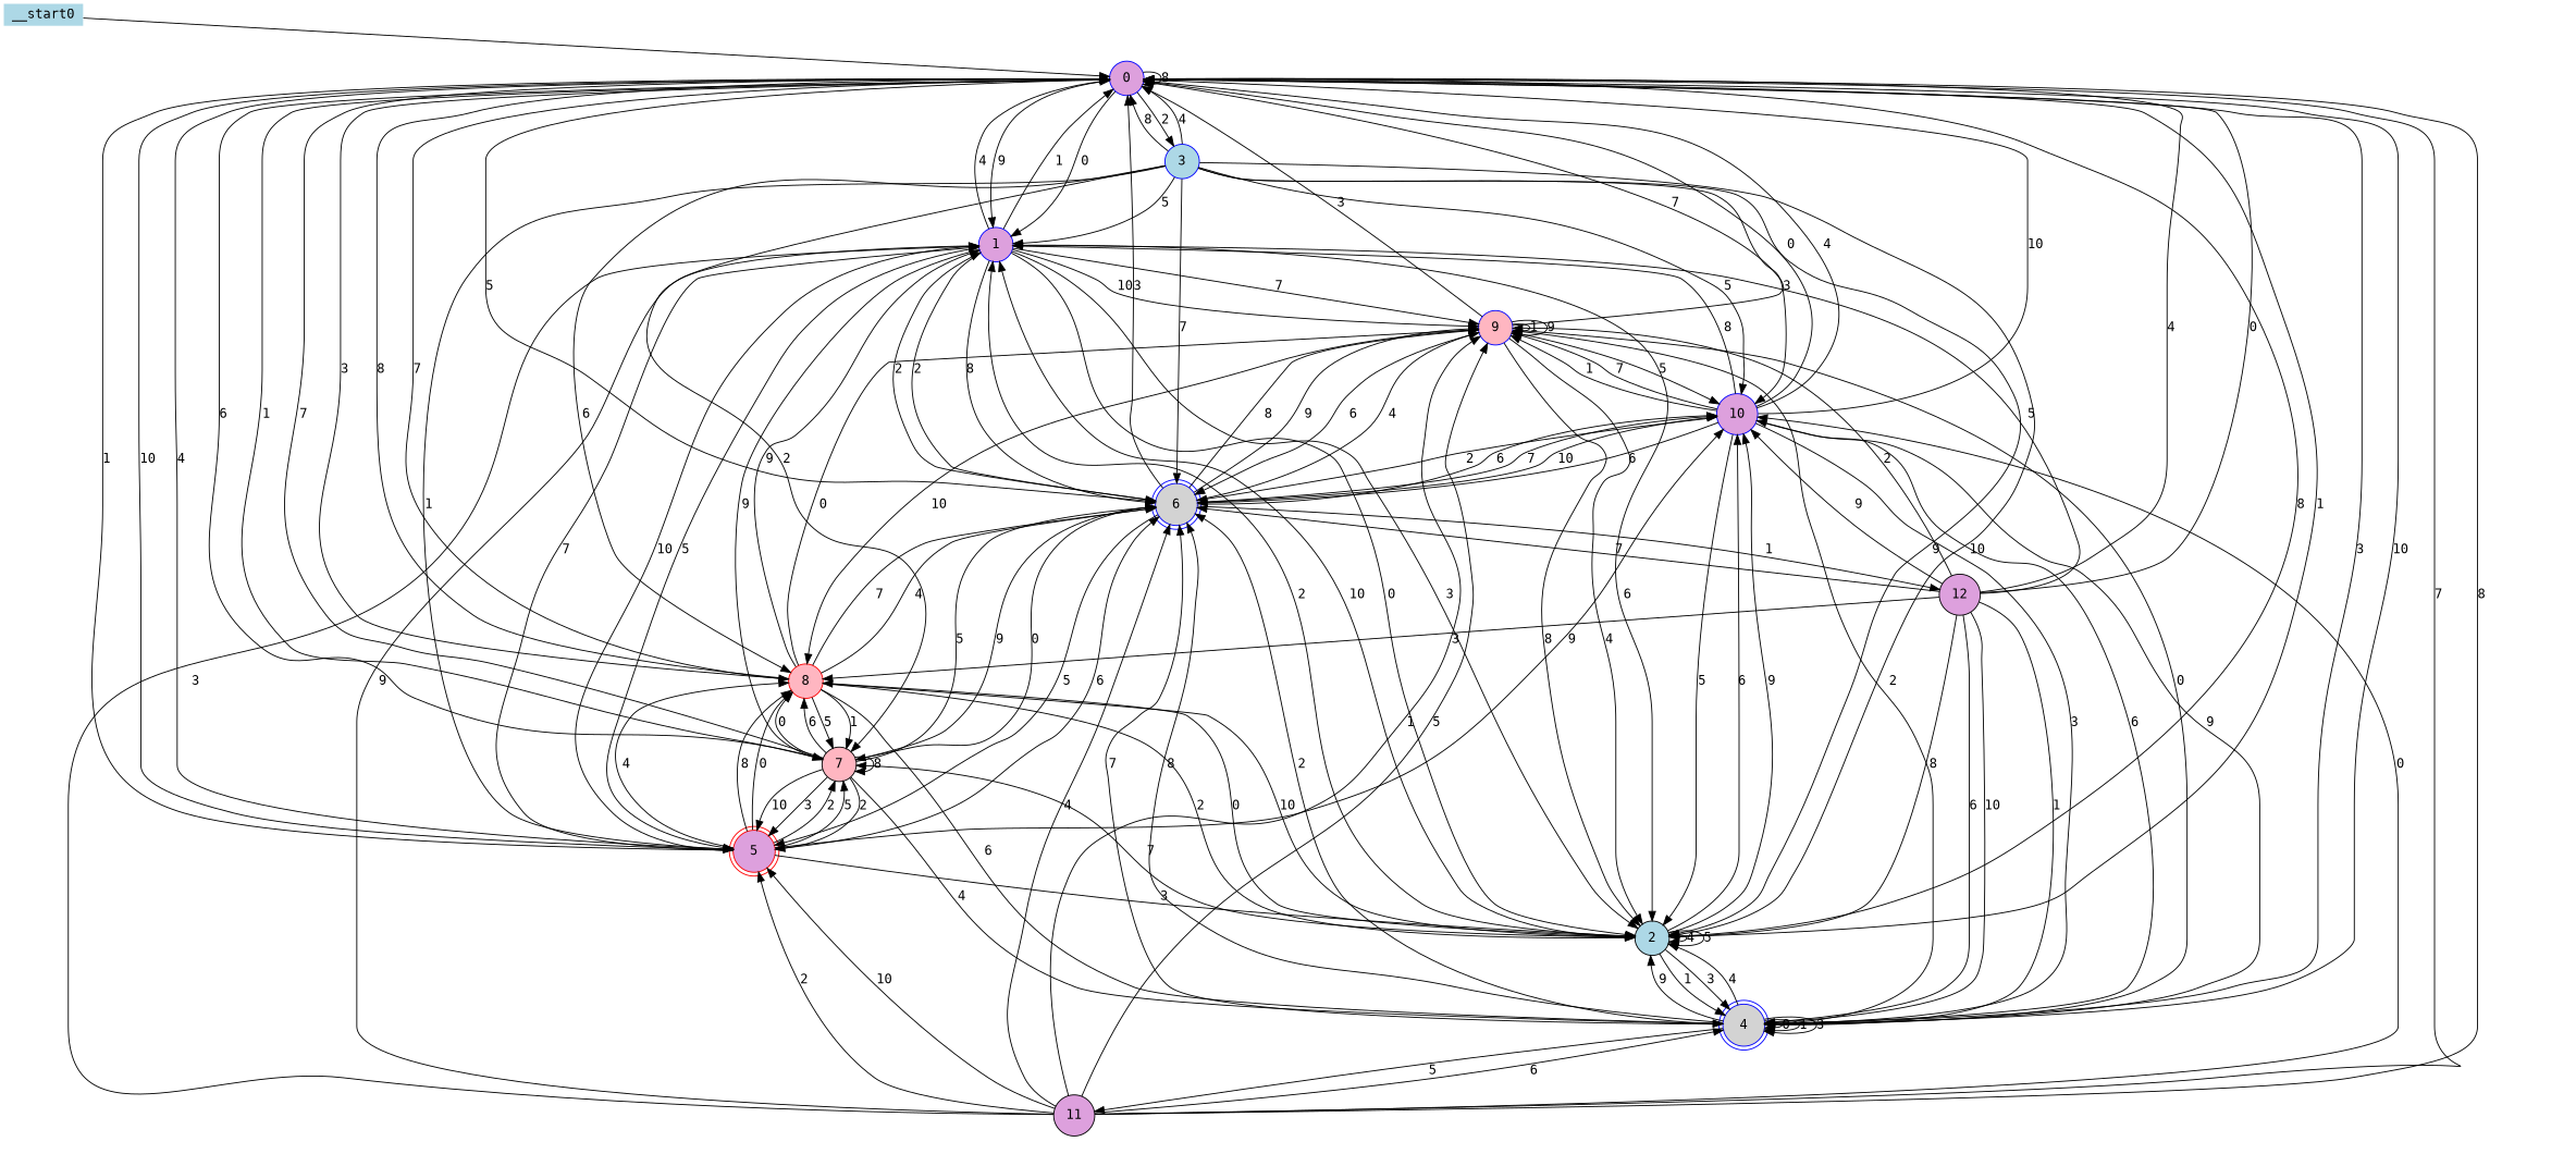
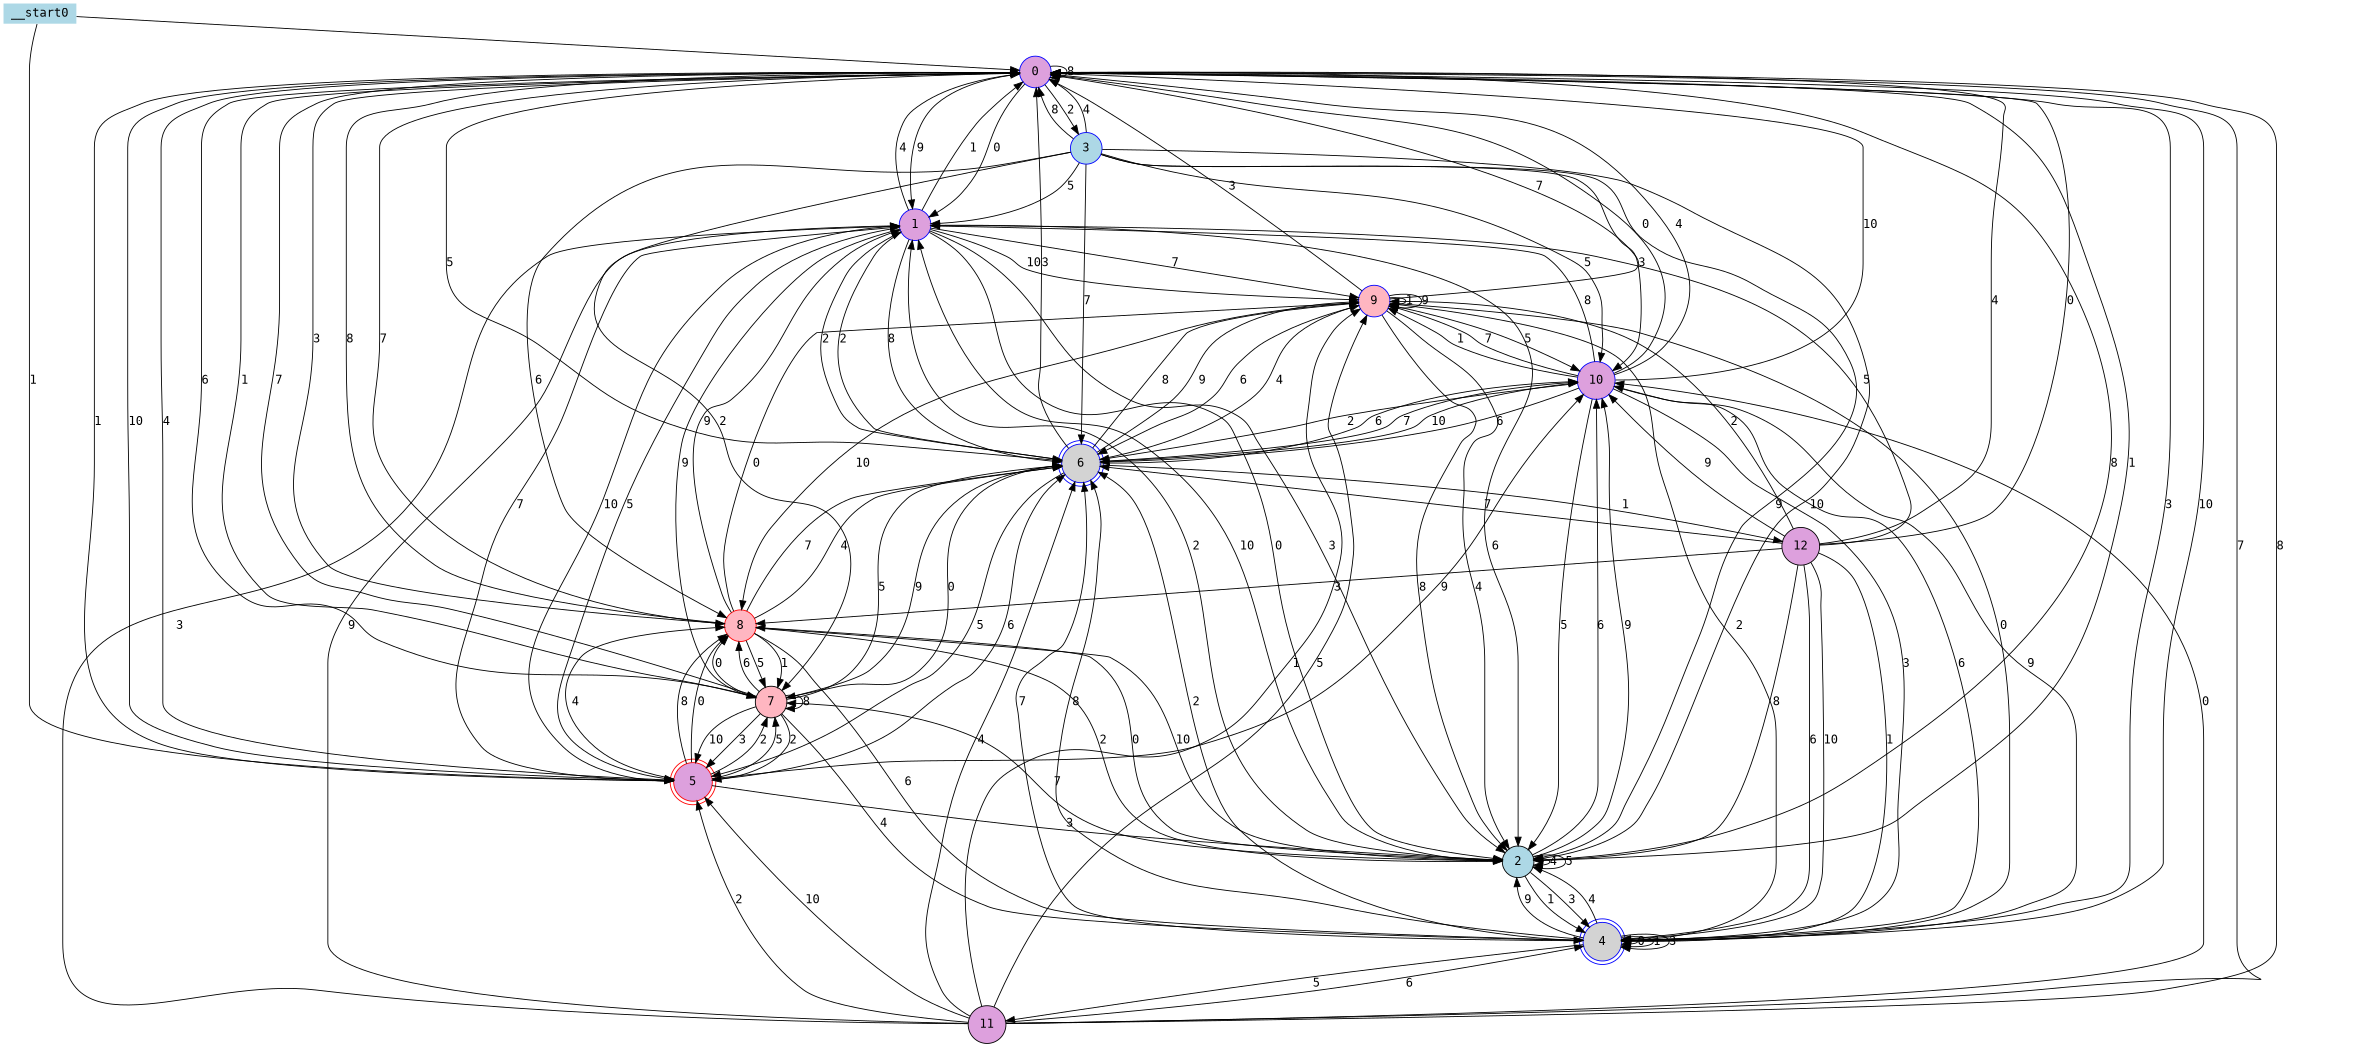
  digraph {
    fontname="DejaVu Sans Mono"
    node [color=blue fillcolor=plum fontname="DejaVu Sans Mono" shape=circle style=filled]
    edge [fontname="DejaVu Sans Mono"]
    n1 [label=0]
    n2 [label=1]
    n3 [color=black fillcolor=lightblue label=2]
    n4 [fillcolor=lightblue label=3]
    n5 [fillcolor=lightgrey label=4 shape=doublecircle]
    n6 [color=red label=5 shape=doublecircle]
    n7 [fillcolor=lightgrey label=6 shape=doublecircle]
    n8 [color=black fillcolor=lightpink label=7]
    n9 [color=red fillcolor=lightpink label=8]
    n10 [fillcolor=lightpink label=9]
    n11 [label=10]
    n12 [color=black label=11]
    n13 [color=black label=12]
    __start0 [color=darkgreen fillcolor=lightblue height=0 shape=none width=0]
    n1 -> n1 [label=8]
    n1 -> n2 [label=0]
    n1 -> n2 [label=9]
    n1 -> n3 [label=1]
    n1 -> n4 [label=2]
    n1 -> n5 [label=3]
    n1 -> n6 [label=4]
    n1 -> n6 [label=10]
    n1 -> n7 [label=5]
    n1 -> n8 [label=6]
    n1 -> n9 [label=7]
    n2 -> n1 [label=1]
    n2 -> n1 [label=4]
    n2 -> n3 [label=0]
    n2 -> n3 [label=3]
    n2 -> n3 [label=6]
    n2 -> n6 [label=5]
    n2 -> n7 [label=2]
    n2 -> n7 [label=8]
    n2 -> n8 [label=9]
    n2 -> n10 [label=7]
    n2 -> n10 [label=10]
    n3 -> n1 [label=8]
    n3 -> n2 [label=2]
    n3 -> n2 [label=10]
    n3 -> n3 [label=4]
    n3 -> n3 [label=5]
    n3 -> n5 [label=1]
    n3 -> n5 [label=3]
    n3 -> n8 [label=7]
    n3 -> n9 [label=0]
    n3 -> n11 [label=6]
    n3 -> n11 [label=9]
    n4 -> n1 [label=4]
    n4 -> n1 [label=8]
    n4 -> n2 [label=5]
    n4 -> n3 [label=9]
    n4 -> n3 [label=10]
-   n4 -> n6 [label=1]
+   __start0 -> n6 [label=1]
    n4 -> n7 [label=7]
    n4 -> n8 [label=2]
    n4 -> n9 [label=6]
    n4 -> n11 [label=3]
    n4 -> n11 [label=5]
    n5 -> n1 [label=10]
    n5 -> n3 [label=4]
    n5 -> n3 [label=9]
    n5 -> n5 [label=0]
    n5 -> n5 [label=1]
    n5 -> n5 [label=3]
    n5 -> n7 [label=2]
    n5 -> n7 [label=7]
    n5 -> n7 [label=8]
    n5 -> n11 [label=6]
    n5 -> n12 [label=5]
    n6 -> n1 [label=1]
    n6 -> n2 [label=7]
    n6 -> n2 [label=10]
    n6 -> n3 [label=3]
    n6 -> n7 [label=6]
    n6 -> n8 [label=2]
    n6 -> n8 [label=5]
    n6 -> n9 [label=0]
    n6 -> n9 [label=4]
    n6 -> n9 [label=8]
    n6 -> n11 [label=9]
    n7 -> n1 [label=3]
    n7 -> n2 [label=2]
    n7 -> n6 [label=5]
    n7 -> n8 [label=0]
    n7 -> n10 [label=4]
    n7 -> n10 [label=8]
    n7 -> n10 [label=9]
    n7 -> n11 [label=6]
    n7 -> n11 [label=7]
    n7 -> n11 [label=10]
    n7 -> n13 [label=1]
    n8 -> n1 [label=1]
    n8 -> n1 [label=7]
    n8 -> n5 [label=4]
    n8 -> n6 [label=2]
    n8 -> n6 [label=3]
    n8 -> n6 [label=10]
    n8 -> n7 [label=5]
    n8 -> n7 [label=9]
    n8 -> n8 [label=8]
    n8 -> n9 [label=0]
    n8 -> n9 [label=6]
    n9 -> n1 [label=3]
    n9 -> n1 [label=8]
    n9 -> n2 [label=9]
    n9 -> n3 [label=2]
    n9 -> n3 [label=10]
    n9 -> n5 [label=6]
    n9 -> n7 [label=4]
    n9 -> n7 [label=7]
    n9 -> n8 [label=1]
    n9 -> n8 [label=5]
    n9 -> n10 [label=0]
    n10 -> n1 [label=3]
    n10 -> n1 [label=7]
    n10 -> n3 [label=4]
    n10 -> n3 [label=8]
    n10 -> n5 [label=0]
    n10 -> n5 [label=2]
    n10 -> n7 [label=6]
    n10 -> n9 [label=10]
    n10 -> n10 [label=1]
    n10 -> n10 [label=9]
    n10 -> n11 [label=5]
    n11 -> n1 [label=0]
    n11 -> n1 [label=4]
    n11 -> n1 [label=10]
    n11 -> n2 [label=8]
    n11 -> n3 [label=5]
    n11 -> n5 [label=3]
    n11 -> n5 [label=9]
    n11 -> n7 [label=2]
    n11 -> n7 [label=6]
    n11 -> n10 [label=1]
    n11 -> n10 [label=7]
    n12 -> n1 [label=7]
    n12 -> n1 [label=8]
    n12 -> n2 [label=3]
    n12 -> n2 [label=9]
    n12 -> n5 [label=6]
    n12 -> n6 [label=2]
    n12 -> n6 [label=10]
    n12 -> n7 [label=4]
    n12 -> n10 [label=1]
    n12 -> n10 [label=5]
    n12 -> n11 [label=0]
    n13 -> n1 [label=0]
    n13 -> n1 [label=4]
    n13 -> n2 [label=5]
    n13 -> n3 [label=8]
    n13 -> n5 [label=1]
    n13 -> n5 [label=6]
    n13 -> n5 [label=10]
    n13 -> n7 [label=7]
    n13 -> n9 [label=3]
    n13 -> n10 [label=2]
    n13 -> n11 [label=9]
    __start0 -> n1
  }
